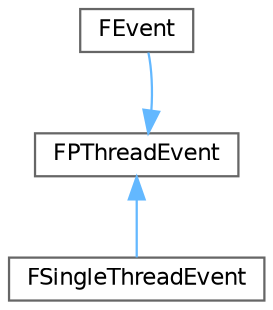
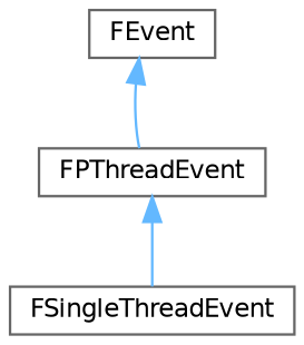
  digraph {
    rankdir=TB
    node [color=grey40 fillcolor=white fontname=Helvetica fontsize=10 shape=box style=filled]
    edge [color=steelblue1 dir=back fontname=Helvetica fontsize=10 labelfontname=Helvetica labelfontsize=10 style=solid]
    n1 [height=0.2 label=FEvent width=0.4]
    n2 [height=0.2 label=FPThreadEvent width=0.4]
    n3 [height=0.2 label=FSingleThreadEvent width=0.4]
-   n2 -> n1
+   n1 -> n2
    n2 -> n3
  }
